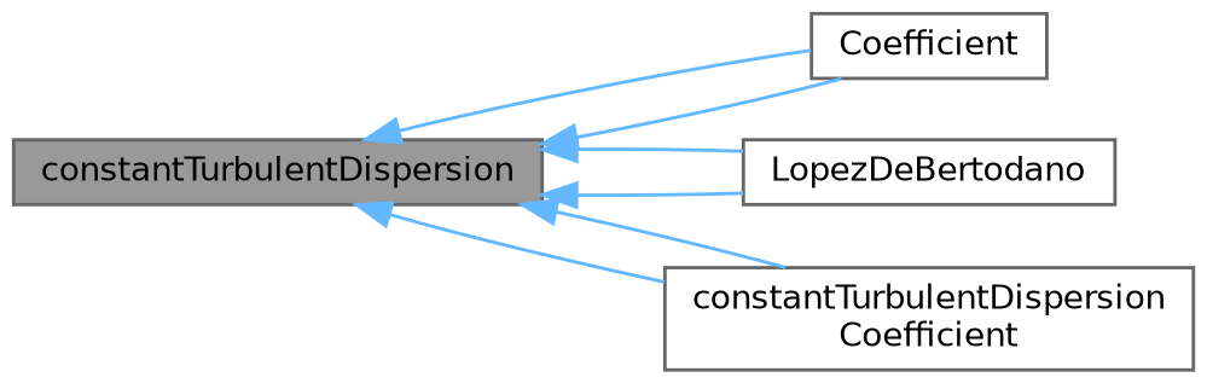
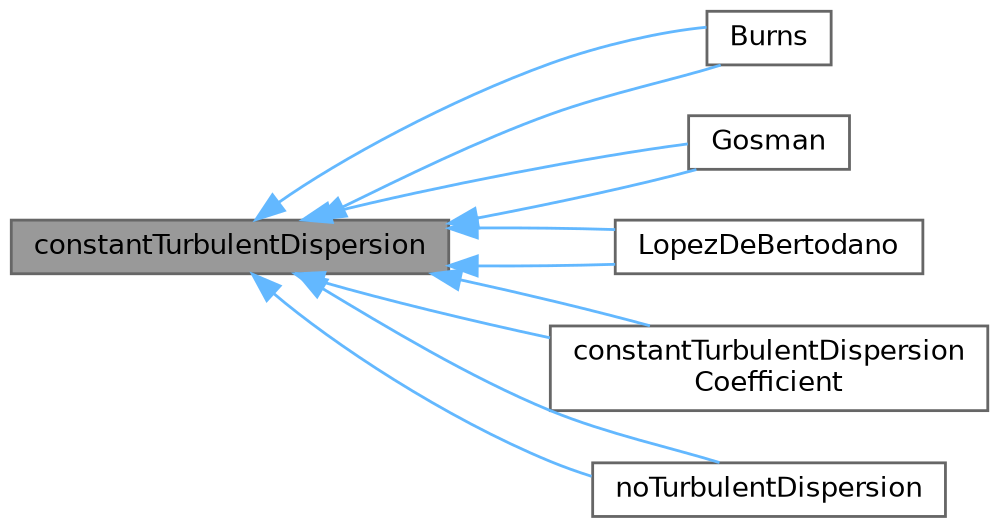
  digraph {
    rankdir=LR
    node [color=gray40 fillcolor=white fontname=Helvetica fontsize=10 shape=box style=filled]
    edge [color=steelblue1 dir=back fontname=Helvetica fontsize=10 labelfontname=Helvetica labelfontsize=10 style=solid]
    n1 [fillcolor=grey60 fontcolor=black height=0.2 label=constantTurbulentDispersion width=0.4]
-   n3 [height=0.2 label=Coefficient width=0.4]
+   n2 [height=0.2 label=Burns width=0.4]
+   n3 [height=0.2 label=Gosman width=0.4]
    n4 [height=0.2 label=LopezDeBertodano width=0.4]
    n5 [height=0.2 label="constantTurbulentDispersion\lCoefficient" width=0.4]
+   n6 [height=0.2 label=noTurbulentDispersion width=0.4]
+   n1 -> n2
+   n1 -> n2
    n1 -> n3
    n1 -> n3
    n1 -> n4
    n1 -> n4
    n1 -> n5
    n1 -> n5
+   n1 -> n6
+   n1 -> n6
  }
